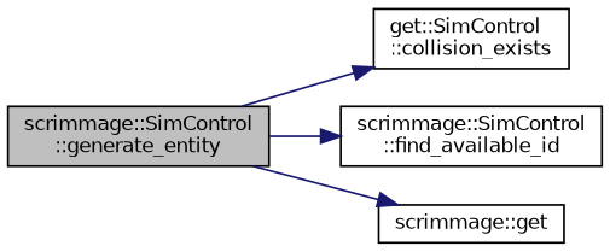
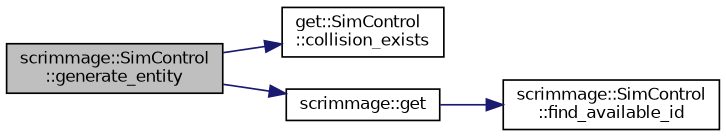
  digraph {
    rankdir=LR
    node [color=black fillcolor=white fontname=Helvetica fontsize=10 shape=record style=filled]
    edge [color=midnightblue fontname=Helvetica fontsize=10 labelfontname=Helvetica labelfontsize=10 style=solid]
    n1 [fillcolor=grey75 fontcolor=black height=0.2 label="scrimmage::SimControl\l::generate_entity" width=0.4]
    n2 [height=0.2 label="get::SimControl\l::collision_exists" width=0.4]
    n3 [height=0.2 label="scrimmage::SimControl\l::find_available_id" width=0.4]
    n4 [height=0.2 label="scrimmage::get" width=0.4]
    n1 -> n2
-   n1 -> n3
+   n4 -> n3
    n1 -> n4
  }
